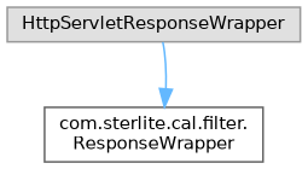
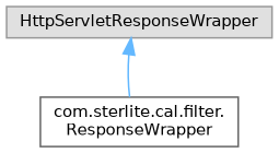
  digraph {
    rankdir=TB
    node [fontname=Helvetica fontsize=10 shape=box style=filled]
    n1 [color=grey60 fillcolor="#E0E0E0" height=0.2 label=HttpServletResponseWrapper width=0.4]
    n2 [color=grey40 fillcolor=white height=0.2 label="com.sterlite.cal.filter.\lResponseWrapper" width=0.4]
-   n2 -> n1 [color=steelblue1 dir=back fontname=Helvetica fontsize=10 labelfontname=Helvetica labelfontsize=10 style=solid]
+   n1 -> n2 [color=steelblue1 dir=back fontname=Helvetica fontsize=10 labelfontname=Helvetica labelfontsize=10 style=solid]
  }
